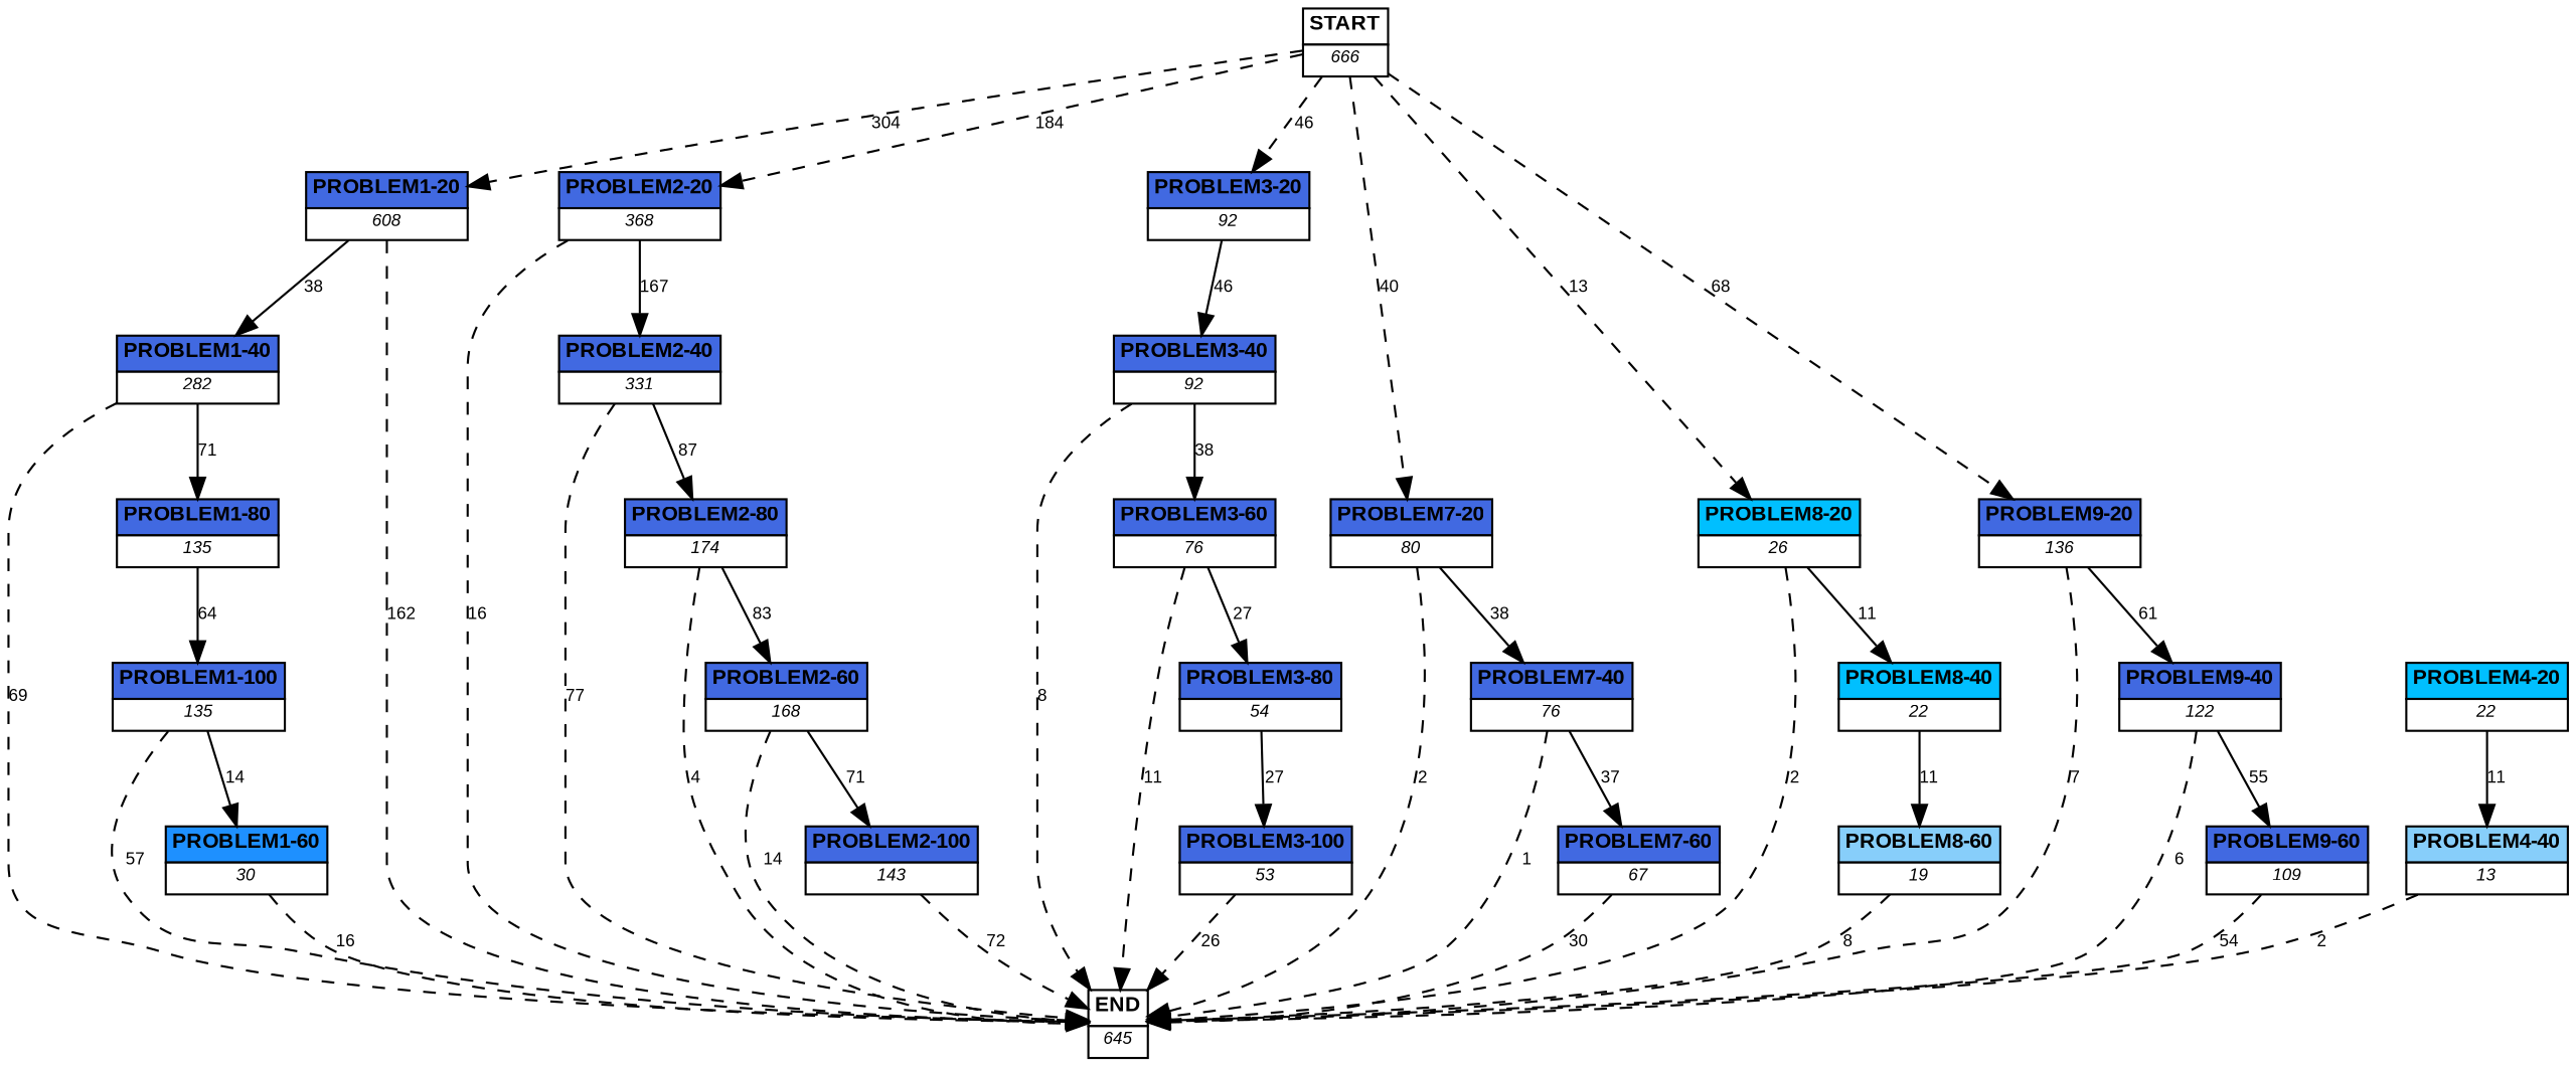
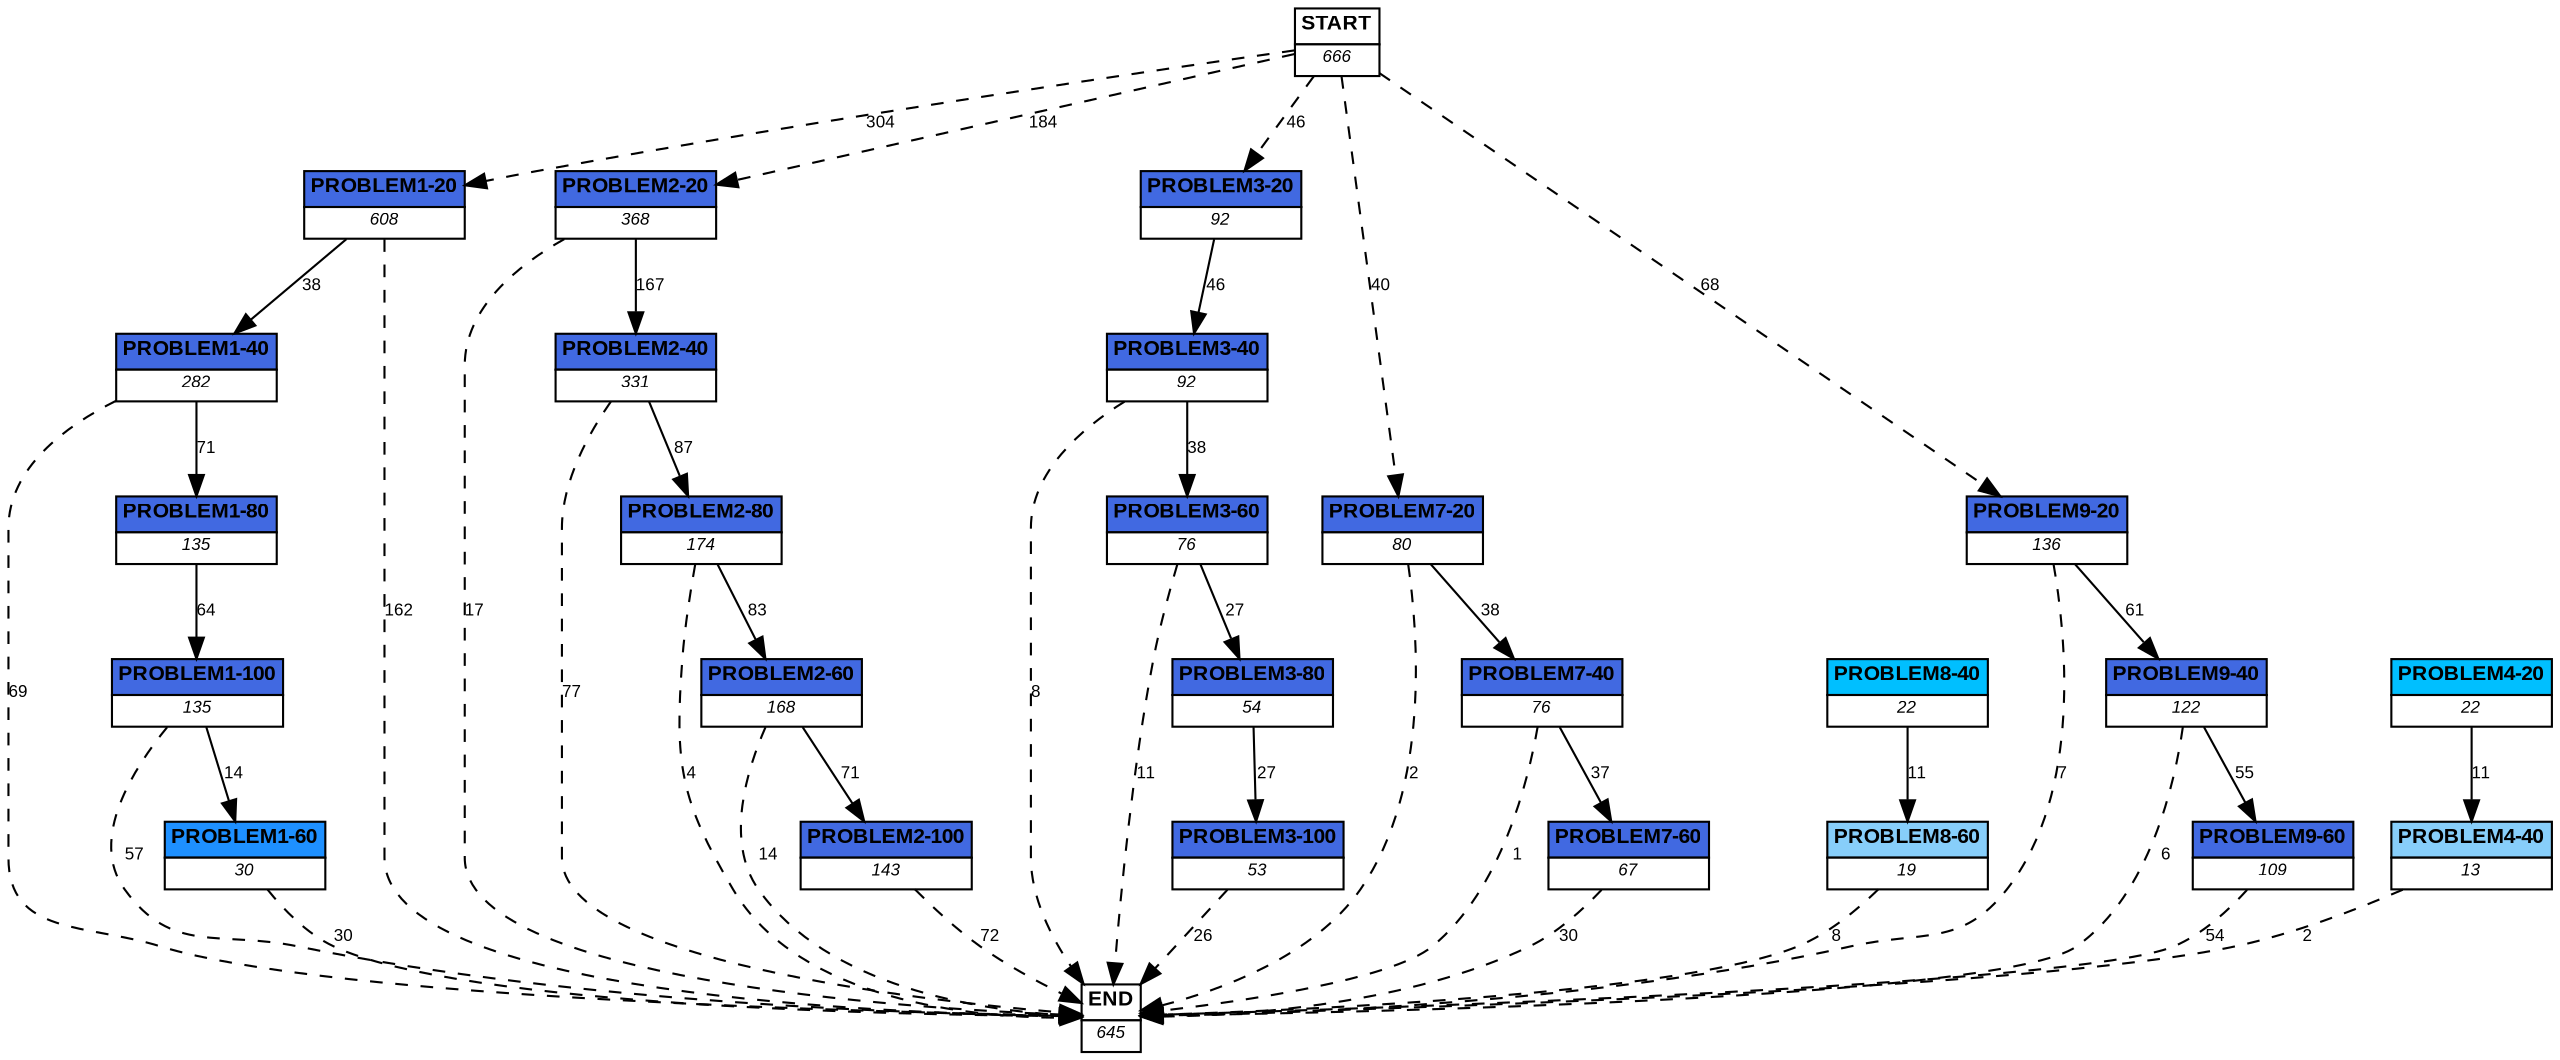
  digraph {
    node [shape=plain]
    edge [fontname=Arial fontsize=8 labelfloat=false style=dashed]
    n1 [label=<<table border="0" cellborder="1" cellspacing="0"><tr><td bgcolor="royalblue"><FONT face="Arial" POINT-SIZE="10"><b>PROBLEM1-20</b></FONT></td></tr><tr><td bgcolor="white"><FONT face="Arial" POINT-SIZE="8"><i>608</i></FONT></td></tr></table>>]
    n2 [label=<<table border="0" cellborder="1" cellspacing="0"><tr><td bgcolor="royalblue"><FONT face="Arial" POINT-SIZE="10"><b>PROBLEM1-40</b></FONT></td></tr><tr><td bgcolor="white"><FONT face="Arial" POINT-SIZE="8"><i>282</i></FONT></td></tr></table>>]
    n3 [label=<<table border="0" cellborder="1" cellspacing="0"><tr><td bgcolor="white"><FONT face="Arial" POINT-SIZE="10"><b>END</b></FONT></td></tr><tr><td bgcolor="white"><FONT face="Arial" POINT-SIZE="8"><i>645</i></FONT></td></tr></table>>]
    n4 [label=<<table border="0" cellborder="1" cellspacing="0"><tr><td bgcolor="royalblue"><FONT face="Arial" POINT-SIZE="10"><b>PROBLEM1-80</b></FONT></td></tr><tr><td bgcolor="white"><FONT face="Arial" POINT-SIZE="8"><i>135</i></FONT></td></tr></table>>]
    n5 [label=<<table border="0" cellborder="1" cellspacing="0"><tr><td bgcolor="royalblue"><FONT face="Arial" POINT-SIZE="10"><b>PROBLEM1-100</b></FONT></td></tr><tr><td bgcolor="white"><FONT face="Arial" POINT-SIZE="8"><i>135</i></FONT></td></tr></table>>]
    n6 [label=<<table border="0" cellborder="1" cellspacing="0"><tr><td bgcolor="dodgerblue"><FONT face="Arial" POINT-SIZE="10"><b>PROBLEM1-60</b></FONT></td></tr><tr><td bgcolor="white"><FONT face="Arial" POINT-SIZE="8"><i>30</i></FONT></td></tr></table>>]
    n7 [label=<<table border="0" cellborder="1" cellspacing="0"><tr><td bgcolor="royalblue"><FONT face="Arial" POINT-SIZE="10"><b>PROBLEM2-20</b></FONT></td></tr><tr><td bgcolor="white"><FONT face="Arial" POINT-SIZE="8"><i>368</i></FONT></td></tr></table>>]
    n8 [label=<<table border="0" cellborder="1" cellspacing="0"><tr><td bgcolor="royalblue"><FONT face="Arial" POINT-SIZE="10"><b>PROBLEM2-40</b></FONT></td></tr><tr><td bgcolor="white"><FONT face="Arial" POINT-SIZE="8"><i>331</i></FONT></td></tr></table>>]
    n9 [label=<<table border="0" cellborder="1" cellspacing="0"><tr><td bgcolor="royalblue"><FONT face="Arial" POINT-SIZE="10"><b>PROBLEM2-80</b></FONT></td></tr><tr><td bgcolor="white"><FONT face="Arial" POINT-SIZE="8"><i>174</i></FONT></td></tr></table>>]
    n10 [label=<<table border="0" cellborder="1" cellspacing="0"><tr><td bgcolor="royalblue"><FONT face="Arial" POINT-SIZE="10"><b>PROBLEM2-60</b></FONT></td></tr><tr><td bgcolor="white"><FONT face="Arial" POINT-SIZE="8"><i>168</i></FONT></td></tr></table>>]
    n11 [label=<<table border="0" cellborder="1" cellspacing="0"><tr><td bgcolor="royalblue"><FONT face="Arial" POINT-SIZE="10"><b>PROBLEM3-20</b></FONT></td></tr><tr><td bgcolor="white"><FONT face="Arial" POINT-SIZE="8"><i>92</i></FONT></td></tr></table>>]
    n12 [label=<<table border="0" cellborder="1" cellspacing="0"><tr><td bgcolor="royalblue"><FONT face="Arial" POINT-SIZE="10"><b>PROBLEM3-40</b></FONT></td></tr><tr><td bgcolor="white"><FONT face="Arial" POINT-SIZE="8"><i>92</i></FONT></td></tr></table>>]
    n13 [label=<<table border="0" cellborder="1" cellspacing="0"><tr><td bgcolor="royalblue"><FONT face="Arial" POINT-SIZE="10"><b>PROBLEM3-60</b></FONT></td></tr><tr><td bgcolor="white"><FONT face="Arial" POINT-SIZE="8"><i>76</i></FONT></td></tr></table>>]
    n14 [label=<<table border="0" cellborder="1" cellspacing="0"><tr><td bgcolor="royalblue"><FONT face="Arial" POINT-SIZE="10"><b>PROBLEM3-80</b></FONT></td></tr><tr><td bgcolor="white"><FONT face="Arial" POINT-SIZE="8"><i>54</i></FONT></td></tr></table>>]
    n15 [label=<<table border="0" cellborder="1" cellspacing="0"><tr><td bgcolor="deepskyblue"><FONT face="Arial" POINT-SIZE="10"><b>PROBLEM4-20</b></FONT></td></tr><tr><td bgcolor="white"><FONT face="Arial" POINT-SIZE="8"><i>22</i></FONT></td></tr></table>>]
    n16 [label=<<table border="0" cellborder="1" cellspacing="0"><tr><td bgcolor="lightskyblue"><FONT face="Arial" POINT-SIZE="10"><b>PROBLEM4-40</b></FONT></td></tr><tr><td bgcolor="white"><FONT face="Arial" POINT-SIZE="8"><i>13</i></FONT></td></tr></table>>]
    n17 [label=<<table border="0" cellborder="1" cellspacing="0"><tr><td bgcolor="royalblue"><FONT face="Arial" POINT-SIZE="10"><b>PROBLEM2-100</b></FONT></td></tr><tr><td bgcolor="white"><FONT face="Arial" POINT-SIZE="8"><i>143</i></FONT></td></tr></table>>]
    n18 [label=<<table border="0" cellborder="1" cellspacing="0"><tr><td bgcolor="royalblue"><FONT face="Arial" POINT-SIZE="10"><b>PROBLEM3-100</b></FONT></td></tr><tr><td bgcolor="white"><FONT face="Arial" POINT-SIZE="8"><i>53</i></FONT></td></tr></table>>]
    n19 [label=<<table border="0" cellborder="1" cellspacing="0"><tr><td bgcolor="royalblue"><FONT face="Arial" POINT-SIZE="10"><b>PROBLEM7-20</b></FONT></td></tr><tr><td bgcolor="white"><FONT face="Arial" POINT-SIZE="8"><i>80</i></FONT></td></tr></table>>]
    n20 [label=<<table border="0" cellborder="1" cellspacing="0"><tr><td bgcolor="royalblue"><FONT face="Arial" POINT-SIZE="10"><b>PROBLEM7-40</b></FONT></td></tr><tr><td bgcolor="white"><FONT face="Arial" POINT-SIZE="8"><i>76</i></FONT></td></tr></table>>]
    n21 [label=<<table border="0" cellborder="1" cellspacing="0"><tr><td bgcolor="royalblue"><FONT face="Arial" POINT-SIZE="10"><b>PROBLEM7-60</b></FONT></td></tr><tr><td bgcolor="white"><FONT face="Arial" POINT-SIZE="8"><i>67</i></FONT></td></tr></table>>]
-   n22 [label=<<table border="0" cellborder="1" cellspacing="0"><tr><td bgcolor="deepskyblue"><FONT face="Arial" POINT-SIZE="10"><b>PROBLEM8-20</b></FONT></td></tr><tr><td bgcolor="white"><FONT face="Arial" POINT-SIZE="8"><i>26</i></FONT></td></tr></table>>]
    n23 [label=<<table border="0" cellborder="1" cellspacing="0"><tr><td bgcolor="deepskyblue"><FONT face="Arial" POINT-SIZE="10"><b>PROBLEM8-40</b></FONT></td></tr><tr><td bgcolor="white"><FONT face="Arial" POINT-SIZE="8"><i>22</i></FONT></td></tr></table>>]
    n24 [label=<<table border="0" cellborder="1" cellspacing="0"><tr><td bgcolor="lightskyblue"><FONT face="Arial" POINT-SIZE="10"><b>PROBLEM8-60</b></FONT></td></tr><tr><td bgcolor="white"><FONT face="Arial" POINT-SIZE="8"><i>19</i></FONT></td></tr></table>>]
    n25 [label=<<table border="0" cellborder="1" cellspacing="0"><tr><td bgcolor="royalblue"><FONT face="Arial" POINT-SIZE="10"><b>PROBLEM9-20</b></FONT></td></tr><tr><td bgcolor="white"><FONT face="Arial" POINT-SIZE="8"><i>136</i></FONT></td></tr></table>>]
    n26 [label=<<table border="0" cellborder="1" cellspacing="0"><tr><td bgcolor="royalblue"><FONT face="Arial" POINT-SIZE="10"><b>PROBLEM9-40</b></FONT></td></tr><tr><td bgcolor="white"><FONT face="Arial" POINT-SIZE="8"><i>122</i></FONT></td></tr></table>>]
    n27 [label=<<table border="0" cellborder="1" cellspacing="0"><tr><td bgcolor="royalblue"><FONT face="Arial" POINT-SIZE="10"><b>PROBLEM9-60</b></FONT></td></tr><tr><td bgcolor="white"><FONT face="Arial" POINT-SIZE="8"><i>109</i></FONT></td></tr></table>>]
    n28 [label=<<table border="0" cellborder="1" cellspacing="0"><tr><td bgcolor="white"><FONT face="Arial" POINT-SIZE="10"><b>START</b></FONT></td></tr><tr><td bgcolor="white"><FONT face="Arial" POINT-SIZE="8"><i>666</i></FONT></td></tr></table>>]
    n1 -> n2 [label=38 style=""]
    n1 -> n3 [label=162]
    n2 -> n3 [label=69]
    n2 -> n4 [label=71 style=""]
    n4 -> n5 [label=64 style=""]
    n5 -> n3 [label=57]
    n5 -> n6 [label=14 style=""]
-   n6 -> n3 [label=16]
-   n7 -> n3 [label=16]
+   n6 -> n3 [label=30]
+   n7 -> n3 [label=17]
    n7 -> n8 [label=167 style=""]
    n8 -> n3 [label=77]
    n8 -> n9 [label=87 style=""]
    n9 -> n3 [label=4]
    n9 -> n10 [label=83 style=""]
    n10 -> n3 [label=14]
    n10 -> n17 [label=71 style=""]
    n11 -> n12 [label=46 style=""]
    n12 -> n3 [label=8]
    n12 -> n13 [label=38 style=""]
    n13 -> n3 [label=11]
    n13 -> n14 [label=27 style=""]
    n14 -> n18 [label=27 style=""]
    n15 -> n16 [label=11 style=""]
    n16 -> n3 [label=2]
    n17 -> n3 [label=72]
    n18 -> n3 [label=26]
    n19 -> n3 [label=2]
    n19 -> n20 [label=38 style=""]
    n20 -> n3 [label=1]
    n20 -> n21 [label=37 style=""]
    n21 -> n3 [label=30]
-   n22 -> n3 [label=2]
-   n22 -> n23 [label=11 style=""]
    n23 -> n24 [label=11 style=""]
    n24 -> n3 [label=8]
    n25 -> n3 [label=7]
    n25 -> n26 [label=61 style=""]
    n26 -> n3 [label=6]
    n26 -> n27 [label=55 style=""]
    n27 -> n3 [label=54]
    n28 -> n1 [label=304]
    n28 -> n7 [label=184]
    n28 -> n11 [label=46]
    n28 -> n19 [label=40]
-   n28 -> n22 [label=13]
    n28 -> n25 [label=68]
  }
